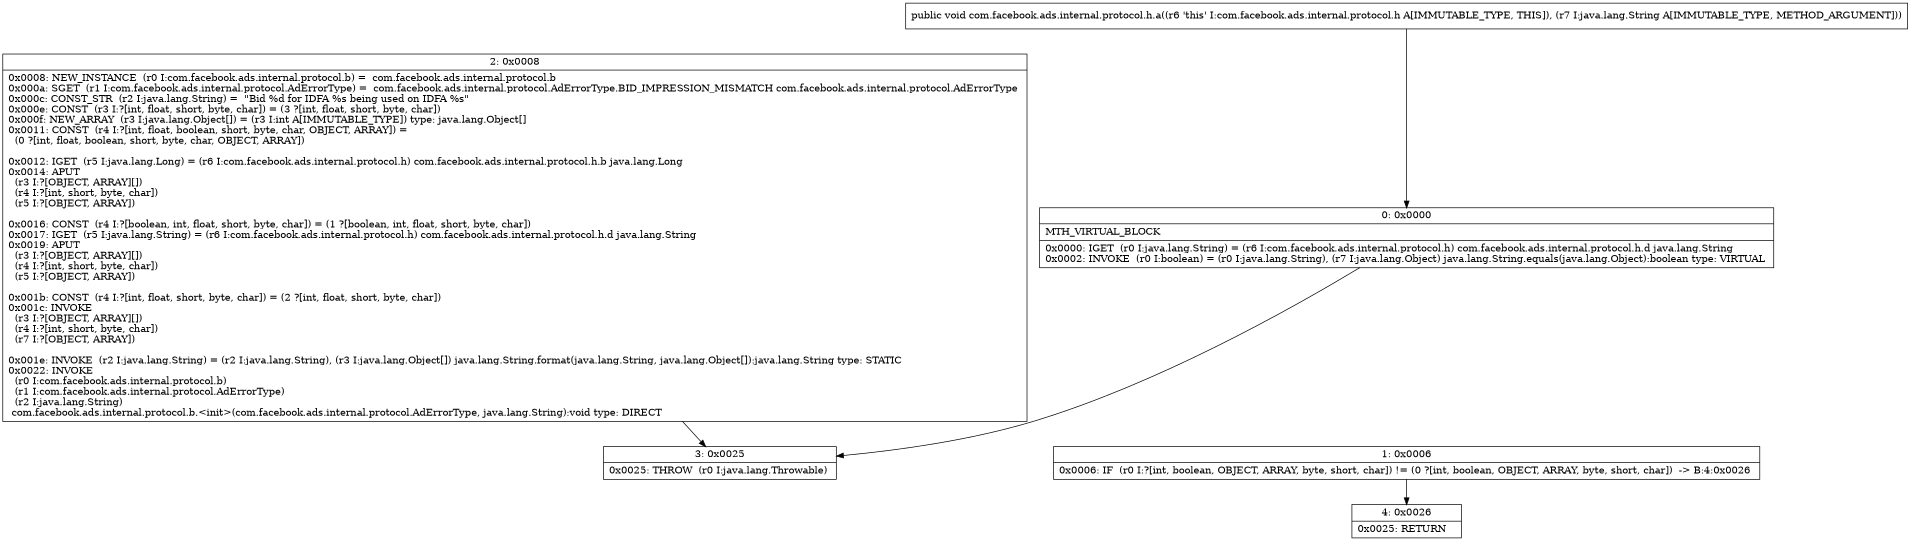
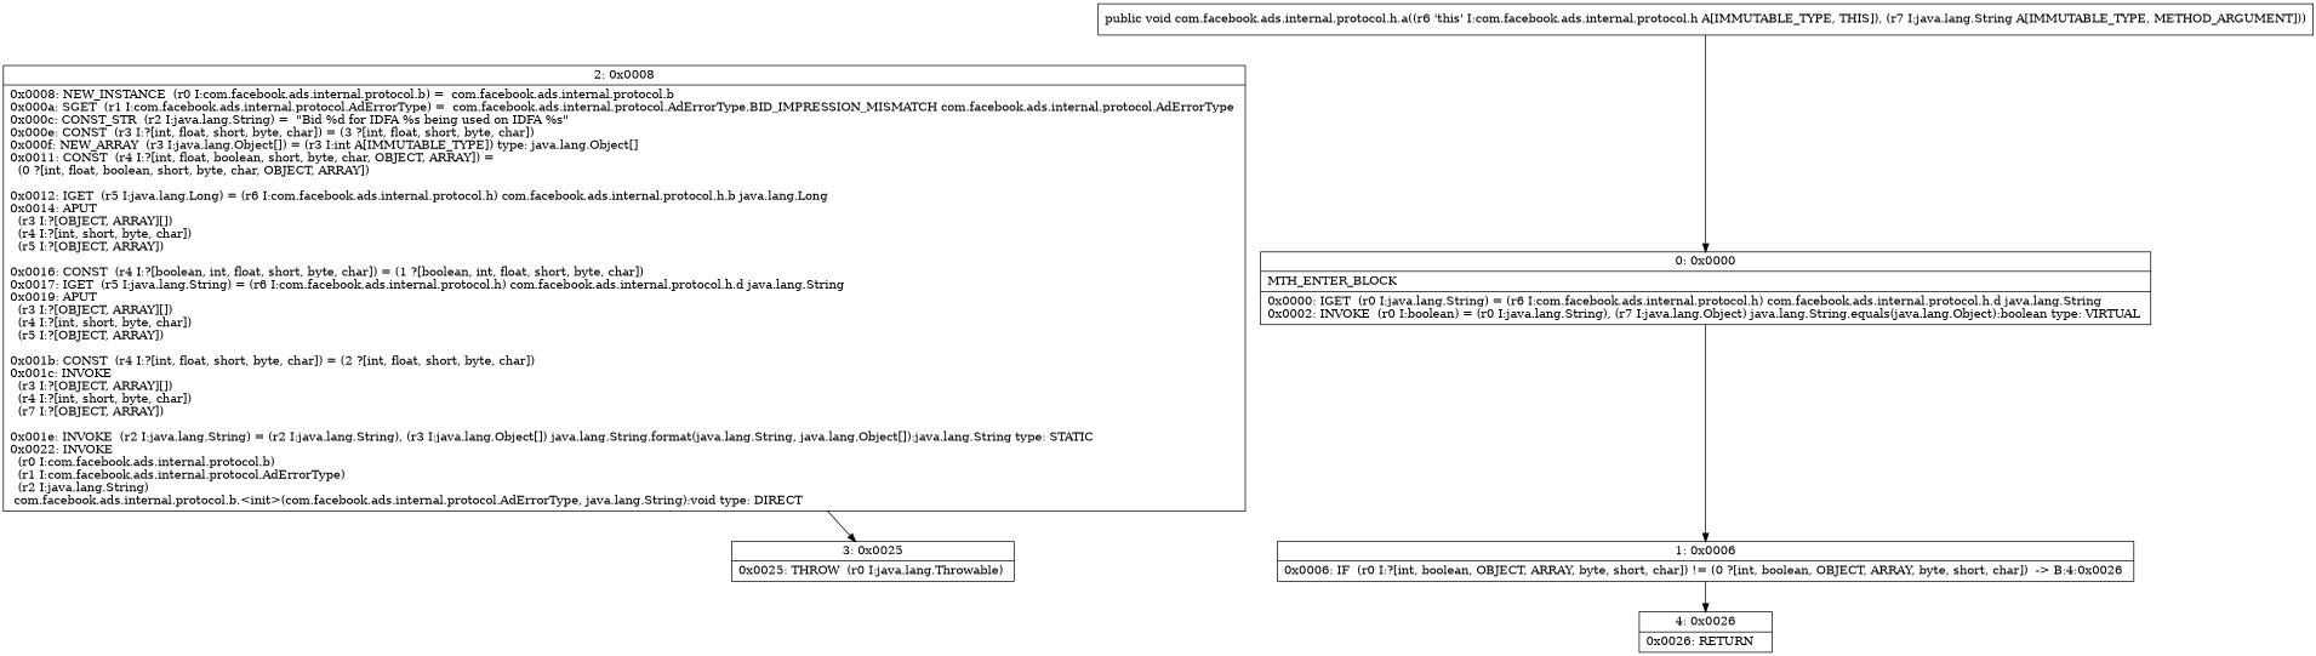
  digraph {
    node [shape=record]
-   n1 [label="{0\:\ 0x0000|MTH_VIRTUAL_BLOCK\l|0x0000: IGET  (r0 I:java.lang.String) = (r6 I:com.facebook.ads.internal.protocol.h) com.facebook.ads.internal.protocol.h.d java.lang.String \l0x0002: INVOKE  (r0 I:boolean) = (r0 I:java.lang.String), (r7 I:java.lang.Object) java.lang.String.equals(java.lang.Object):boolean type: VIRTUAL \l}"]
+   n1 [label="{0\:\ 0x0000|MTH_ENTER_BLOCK\l|0x0000: IGET  (r0 I:java.lang.String) = (r6 I:com.facebook.ads.internal.protocol.h) com.facebook.ads.internal.protocol.h.d java.lang.String \l0x0002: INVOKE  (r0 I:boolean) = (r0 I:java.lang.String), (r7 I:java.lang.Object) java.lang.String.equals(java.lang.Object):boolean type: VIRTUAL \l}"]
    n2 [label="{1\:\ 0x0006|0x0006: IF  (r0 I:?[int, boolean, OBJECT, ARRAY, byte, short, char]) != (0 ?[int, boolean, OBJECT, ARRAY, byte, short, char])  \-\> B:4:0x0026 \l}"]
-   n3 [label="{4\:\ 0x0026|0x0025: RETURN   \l}"]
+   n3 [label="{4\:\ 0x0026|0x0026: RETURN   \l}"]
    n4 [label="{2\:\ 0x0008|0x0008: NEW_INSTANCE  (r0 I:com.facebook.ads.internal.protocol.b) =  com.facebook.ads.internal.protocol.b \l0x000a: SGET  (r1 I:com.facebook.ads.internal.protocol.AdErrorType) =  com.facebook.ads.internal.protocol.AdErrorType.BID_IMPRESSION_MISMATCH com.facebook.ads.internal.protocol.AdErrorType \l0x000c: CONST_STR  (r2 I:java.lang.String) =  \"Bid %d for IDFA %s being used on IDFA %s\" \l0x000e: CONST  (r3 I:?[int, float, short, byte, char]) = (3 ?[int, float, short, byte, char]) \l0x000f: NEW_ARRAY  (r3 I:java.lang.Object[]) = (r3 I:int A[IMMUTABLE_TYPE]) type: java.lang.Object[] \l0x0011: CONST  (r4 I:?[int, float, boolean, short, byte, char, OBJECT, ARRAY]) = \l  (0 ?[int, float, boolean, short, byte, char, OBJECT, ARRAY])\l \l0x0012: IGET  (r5 I:java.lang.Long) = (r6 I:com.facebook.ads.internal.protocol.h) com.facebook.ads.internal.protocol.h.b java.lang.Long \l0x0014: APUT  \l  (r3 I:?[OBJECT, ARRAY][])\l  (r4 I:?[int, short, byte, char])\l  (r5 I:?[OBJECT, ARRAY])\l \l0x0016: CONST  (r4 I:?[boolean, int, float, short, byte, char]) = (1 ?[boolean, int, float, short, byte, char]) \l0x0017: IGET  (r5 I:java.lang.String) = (r6 I:com.facebook.ads.internal.protocol.h) com.facebook.ads.internal.protocol.h.d java.lang.String \l0x0019: APUT  \l  (r3 I:?[OBJECT, ARRAY][])\l  (r4 I:?[int, short, byte, char])\l  (r5 I:?[OBJECT, ARRAY])\l \l0x001b: CONST  (r4 I:?[int, float, short, byte, char]) = (2 ?[int, float, short, byte, char]) \l0x001c: INVOKE  \l  (r3 I:?[OBJECT, ARRAY][])\l  (r4 I:?[int, short, byte, char])\l  (r7 I:?[OBJECT, ARRAY])\l \l0x001e: INVOKE  (r2 I:java.lang.String) = (r2 I:java.lang.String), (r3 I:java.lang.Object[]) java.lang.String.format(java.lang.String, java.lang.Object[]):java.lang.String type: STATIC \l0x0022: INVOKE  \l  (r0 I:com.facebook.ads.internal.protocol.b)\l  (r1 I:com.facebook.ads.internal.protocol.AdErrorType)\l  (r2 I:java.lang.String)\l com.facebook.ads.internal.protocol.b.\<init\>(com.facebook.ads.internal.protocol.AdErrorType, java.lang.String):void type: DIRECT \l}"]
    n5 [label="{3\:\ 0x0025|0x0025: THROW  (r0 I:java.lang.Throwable) \l}"]
    n6 [label="{public void com.facebook.ads.internal.protocol.h.a((r6 'this' I:com.facebook.ads.internal.protocol.h A[IMMUTABLE_TYPE, THIS]), (r7 I:java.lang.String A[IMMUTABLE_TYPE, METHOD_ARGUMENT])) }"]
-   n1 -> n5
+   n1 -> n2
    n2 -> n3
    n4 -> n5
    n6 -> n1
  }
